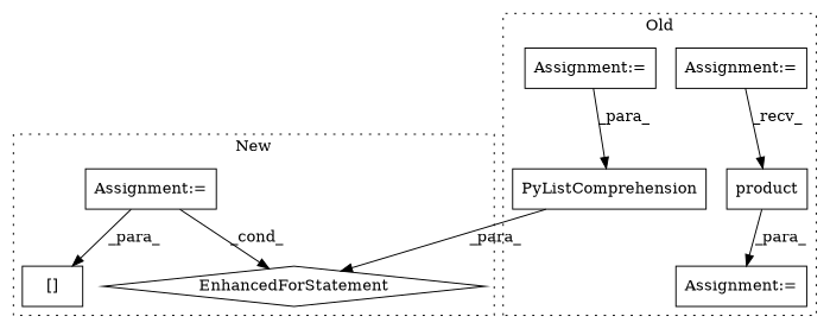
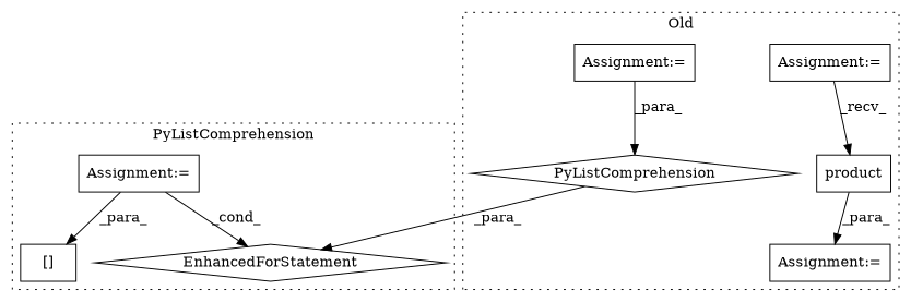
  digraph {
    node [a=7 l="53,2" s="4153,4243" shape=box]
    n1 [a=32 l="19,-5" label=product s="5370,5498"]
    n2 [label="Assignment:=" s="5279,5493"]
    n3 [l=28 label="Assignment:=" s=5462]
-   n4 [a=109 l=109 label=PyListComprehension s=5389]
+   n4 [a=109 l=109 label=PyListComprehension s=5389 shape=diamond]
    n5 [l=9 label="Assignment:=" s=5193]
    n6 [a=2 l="4,1" label="[]" s="4275,4282"]
    n7 [label="Assignment:="]
    n8 [a=70 label=EnhancedForStatement shape=diamond]
    subgraph cluster_1 {
      label=Old
      style=dotted
      n1
      n2
      n3
      n4
      n5
    }
    subgraph cluster_2 {
-     label=New
+     label=PyListComprehension
      style=dotted
      n6
      n7
      n8
    }
    n1 -> n2 [label=_para_]
    n3 -> n4 [label=_para_]
    n4 -> n8 [label=_para_]
    n5 -> n1 [label=_recv_]
    n7 -> n6 [label=_para_]
    n7 -> n8 [label=_cond_]
  }
